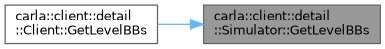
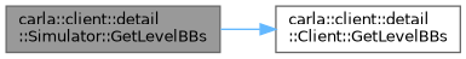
  digraph {
    rankdir=LR
    node [fontname=Helvetica fontsize=10 shape=box style=filled]
    n1 [color=gray40 fillcolor=grey60 fontcolor=black height=0.2 label="carla::client::detail\l::Simulator::GetLevelBBs" width=0.4]
    n2 [color=grey40 fillcolor=white height=0.2 label="carla::client::detail\l::Client::GetLevelBBs" width=0.4]
-   n2 -> n1 [color=steelblue1 fontname=Helvetica fontsize=10 labelfontname=Helvetica labelfontsize=10 style=solid]
+   n1 -> n2 [color=steelblue1 fontname=Helvetica fontsize=10 labelfontname=Helvetica labelfontsize=10 style=solid]
  }
